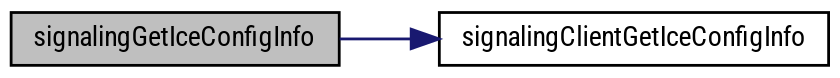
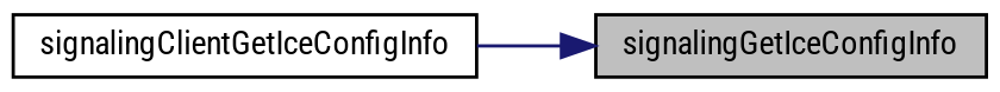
  digraph {
    rankdir=RL
    fontname="Roboto Condensed"
    node [color=black fontname="Roboto Condensed" fontsize=10 shape=record style=filled]
    n1 [fillcolor=grey75 fontcolor=black height=0.2 label=signalingGetIceConfigInfo width=0.4]
    n2 [fillcolor=white height=0.2 label=signalingClientGetIceConfigInfo width=0.4]
-   n2 -> n1 [color=midnightblue dir=back fontname="Roboto Condensed" fontsize=10 labelfontname=Helvetica labelfontsize=10 style=solid]
+   n1 -> n2 [color=midnightblue dir=back fontname="Roboto Condensed" fontsize=10 labelfontname=Helvetica labelfontsize=10 style=solid]
  }
